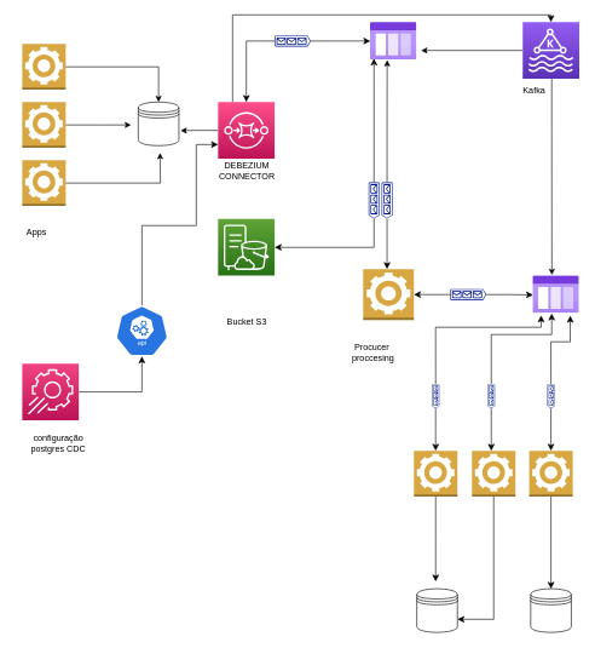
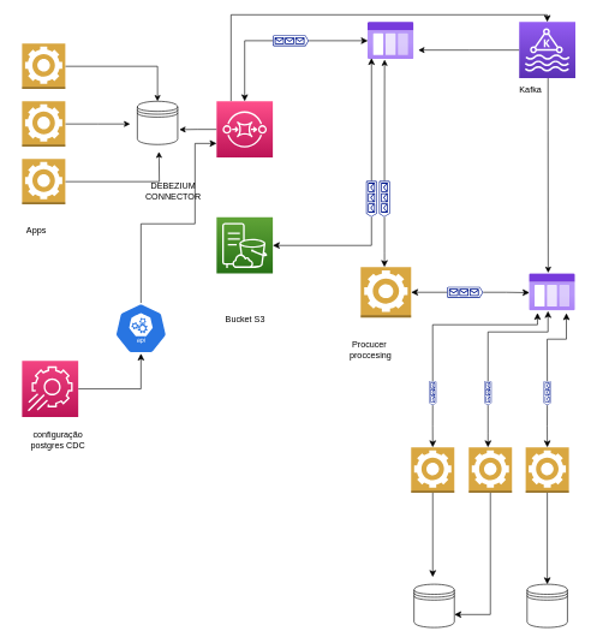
  <mxCell id="0" />
  <mxCell id="1" parent="0" />
  <mxCell id="2" value="" style="shape=datastore;whiteSpace=wrap;html=1;" vertex="1" parent="1"><mxGeometry x="190" y="140" width="56" height="60" as="geometry" /></mxCell>
  <mxCell id="3" style="edgeStyle=orthogonalEdgeStyle;rounded=0;orthogonalLoop=1;jettySize=auto;html=1;entryX=0.5;entryY=0;entryDx=0;entryDy=0;" edge="1" parent="1" source="4" target="2"><mxGeometry relative="1" as="geometry"><mxPoint x="230" y="91.5" as="targetPoint" /></mxGeometry></mxCell>
  <mxCell id="4" value="" style="outlineConnect=0;dashed=0;verticalLabelPosition=bottom;verticalAlign=top;align=center;html=1;shape=mxgraph.aws3.worker;fillColor=#D9A741;gradientColor=none;" vertex="1" parent="1"><mxGeometry x="30" y="60" width="60" height="63" as="geometry" /></mxCell>
  <mxCell id="5" style="edgeStyle=orthogonalEdgeStyle;rounded=0;orthogonalLoop=1;jettySize=auto;html=1;" edge="1" parent="1" source="6"><mxGeometry relative="1" as="geometry"><mxPoint x="180" y="171.5" as="targetPoint" /></mxGeometry></mxCell>
  <mxCell id="6" value="" style="outlineConnect=0;dashed=0;verticalLabelPosition=bottom;verticalAlign=top;align=center;html=1;shape=mxgraph.aws3.worker;fillColor=#D9A741;gradientColor=none;" vertex="1" parent="1"><mxGeometry x="30" y="140" width="60" height="63" as="geometry" /></mxCell>
  <mxCell id="7" style="edgeStyle=orthogonalEdgeStyle;rounded=0;orthogonalLoop=1;jettySize=auto;html=1;" edge="1" parent="1" source="8"><mxGeometry relative="1" as="geometry"><mxPoint x="220" y="210" as="targetPoint" /></mxGeometry></mxCell>
  <mxCell id="8" value="" style="outlineConnect=0;dashed=0;verticalLabelPosition=bottom;verticalAlign=top;align=center;html=1;shape=mxgraph.aws3.worker;fillColor=#D9A741;gradientColor=none;" vertex="1" parent="1"><mxGeometry x="30" y="220" width="60" height="63" as="geometry" /></mxCell>
  <mxCell id="9" style="edgeStyle=orthogonalEdgeStyle;rounded=0;orthogonalLoop=1;jettySize=auto;html=1;" edge="1" parent="1" source="11"><mxGeometry relative="1" as="geometry"><mxPoint x="580" y="69" as="targetPoint" /></mxGeometry></mxCell>
  <mxCell id="10" style="edgeStyle=orthogonalEdgeStyle;rounded=0;orthogonalLoop=1;jettySize=auto;html=1;entryX=0.41;entryY=-0.019;entryDx=0;entryDy=0;entryPerimeter=0;" edge="1" parent="1" source="11" target="23"><mxGeometry relative="1" as="geometry"><mxPoint x="760" y="360" as="targetPoint" /><Array as="points"><mxPoint x="760" y="180" /><mxPoint x="760" y="180" /></Array></mxGeometry></mxCell>
  <mxCell id="11" value="" style="sketch=0;points=[[0,0,0],[0.25,0,0],[0.5,0,0],[0.75,0,0],[1,0,0],[0,1,0],[0.25,1,0],[0.5,1,0],[0.75,1,0],[1,1,0],[0,0.25,0],[0,0.5,0],[0,0.75,0],[1,0.25,0],[1,0.5,0],[1,0.75,0]];outlineConnect=0;fontColor=#232F3E;gradientColor=#945DF2;gradientDirection=north;fillColor=#5A30B5;strokeColor=#ffffff;dashed=0;verticalLabelPosition=bottom;verticalAlign=top;align=center;html=1;fontSize=12;fontStyle=0;aspect=fixed;shape=mxgraph.aws4.resourceIcon;resIcon=mxgraph.aws4.managed_streaming_for_kafka;" vertex="1" parent="1"><mxGeometry x="720" y="30" width="78" height="78" as="geometry" /></mxCell>
  <mxCell id="12" value="" style="outlineConnect=0;dashed=0;verticalLabelPosition=bottom;verticalAlign=top;align=center;html=1;shape=mxgraph.aws3.worker;fillColor=#D9A741;gradientColor=none;" vertex="1" parent="1"><mxGeometry x="500" y="370" width="70" height="70" as="geometry" /></mxCell>
  <mxCell id="13" style="edgeStyle=orthogonalEdgeStyle;rounded=0;orthogonalLoop=1;jettySize=auto;html=1;endSize=7;" edge="1" parent="1" source="15" target="12"><mxGeometry relative="1" as="geometry"><mxPoint x="580" y="420" as="targetPoint" /><Array as="points"><mxPoint x="635" y="405" /></Array></mxGeometry></mxCell>
  <mxCell id="14" style="edgeStyle=orthogonalEdgeStyle;rounded=0;orthogonalLoop=1;jettySize=auto;html=1;entryX=0.005;entryY=0.51;entryDx=0;entryDy=0;entryPerimeter=0;endSize=7;" edge="1" parent="1" source="15" target="23"><mxGeometry relative="1" as="geometry" /></mxCell>
  <mxCell id="15" value="" style="sketch=0;aspect=fixed;pointerEvents=1;shadow=0;dashed=0;html=1;strokeColor=none;labelPosition=center;verticalLabelPosition=bottom;verticalAlign=top;align=center;fillColor=#00188D;shape=mxgraph.azure.queue_generic;rotation=0;" vertex="1" parent="1"><mxGeometry x="620" y="397.5" width="50" height="15" as="geometry" /></mxCell>
  <mxCell id="16" style="edgeStyle=orthogonalEdgeStyle;rounded=0;orthogonalLoop=1;jettySize=auto;html=1;entryX=1.042;entryY=0.656;entryDx=0;entryDy=0;entryPerimeter=0;" edge="1" parent="1" source="18" target="2"><mxGeometry relative="1" as="geometry"><mxPoint x="250" y="170" as="targetPoint" /></mxGeometry></mxCell>
  <mxCell id="17" style="edgeStyle=orthogonalEdgeStyle;rounded=0;orthogonalLoop=1;jettySize=auto;html=1;endSize=7;" edge="1" parent="1" source="18" target="11"><mxGeometry relative="1" as="geometry"><mxPoint x="339" as="targetPoint" y="20" /><Array as="points"><mxPoint x="320" y="20" /><mxPoint x="759" y="20" /></Array></mxGeometry></mxCell>
  <mxCell id="18" value="" style="sketch=0;points=[[0,0,0],[0.25,0,0],[0.5,0,0],[0.75,0,0],[1,0,0],[0,1,0],[0.25,1,0],[0.5,1,0],[0.75,1,0],[1,1,0],[0,0.25,0],[0,0.5,0],[0,0.75,0],[1,0.25,0],[1,0.5,0],[1,0.75,0]];outlineConnect=0;fontColor=#232F3E;gradientColor=#FF4F8B;gradientDirection=north;fillColor=#BC1356;strokeColor=#ffffff;dashed=0;verticalLabelPosition=bottom;verticalAlign=top;align=center;html=1;fontSize=12;fontStyle=0;aspect=fixed;shape=mxgraph.aws4.resourceIcon;resIcon=mxgraph.aws4.sqs;" vertex="1" parent="1"><mxGeometry x="300" y="140" width="78" height="78" as="geometry" /></mxCell>
  <mxCell id="19" style="edgeStyle=orthogonalEdgeStyle;rounded=0;orthogonalLoop=1;jettySize=auto;html=1;entryX=0.362;entryY=1.005;entryDx=0;entryDy=0;entryPerimeter=0;" edge="1" parent="1" source="21" target="22"><mxGeometry relative="1" as="geometry"><mxPoint x="565" y="90" as="targetPoint" /></mxGeometry></mxCell>
  <mxCell id="20" style="edgeStyle=orthogonalEdgeStyle;rounded=0;orthogonalLoop=1;jettySize=auto;html=1;endSize=7;" edge="1" parent="1" source="21" target="12"><mxGeometry relative="1" as="geometry"><mxPoint x="540" y="360" as="targetPoint" /><Array as="points"><mxPoint x="533" y="350" /><mxPoint x="533" y="350" /></Array></mxGeometry></mxCell>
  <mxCell id="21" value="" style="sketch=0;aspect=fixed;pointerEvents=1;shadow=0;dashed=0;html=1;strokeColor=none;labelPosition=center;verticalLabelPosition=bottom;verticalAlign=top;align=center;fillColor=#00188D;shape=mxgraph.azure.queue_generic;rotation=90;" vertex="1" parent="1"><mxGeometry x="508" y="268" width="50" height="15" as="geometry" /></mxCell>
  <mxCell id="22" value="" style="aspect=fixed;html=1;points=[];align=center;image;fontSize=12;image=img/lib/azure2/general/Storage_Queue.svg;" vertex="1" parent="1"><mxGeometry x="510" y="30" width="64" height="52" as="geometry" /></mxCell>
  <mxCell id="23" value="" style="aspect=fixed;html=1;points=[];align=center;image;fontSize=12;image=img/lib/azure2/general/Storage_Queue.svg;" vertex="1" parent="1"><mxGeometry x="734" y="379" width="64" height="52" as="geometry" /></mxCell>
  <mxCell id="24" style="edgeStyle=orthogonalEdgeStyle;rounded=0;orthogonalLoop=1;jettySize=auto;html=1;entryX=0.5;entryY=0;entryDx=0;entryDy=0;endSize=7;" edge="1" parent="1" source="25" target="39"><mxGeometry relative="1" as="geometry" /></mxCell>
  <mxCell id="25" value="" style="outlineConnect=0;dashed=0;verticalLabelPosition=bottom;verticalAlign=top;align=center;html=1;shape=mxgraph.aws3.worker;fillColor=#D9A741;gradientColor=none;" vertex="1" parent="1"><mxGeometry x="729" y="620" width="60" height="63" as="geometry" /></mxCell>
  <mxCell id="26" style="edgeStyle=orthogonalEdgeStyle;rounded=0;orthogonalLoop=1;jettySize=auto;html=1;endSize=7;entryX=1;entryY=0.7;entryDx=0;entryDy=0;" edge="1" parent="1" source="27" target="40"><mxGeometry relative="1" as="geometry"><mxPoint x="680" y="850" as="targetPoint" /><Array as="points"><mxPoint x="680" y="852" /></Array></mxGeometry></mxCell>
  <mxCell id="27" value="" style="outlineConnect=0;dashed=0;verticalLabelPosition=bottom;verticalAlign=top;align=center;html=1;shape=mxgraph.aws3.worker;fillColor=#D9A741;gradientColor=none;" vertex="1" parent="1"><mxGeometry x="650" y="620" width="60" height="63" as="geometry" /></mxCell>
  <mxCell id="28" style="edgeStyle=orthogonalEdgeStyle;rounded=0;orthogonalLoop=1;jettySize=auto;html=1;endSize=7;" edge="1" parent="1" source="29"><mxGeometry relative="1" as="geometry"><mxPoint x="600" y="800" as="targetPoint" /></mxGeometry></mxCell>
  <mxCell id="29" value="" style="outlineConnect=0;dashed=0;verticalLabelPosition=bottom;verticalAlign=top;align=center;html=1;shape=mxgraph.aws3.worker;fillColor=#D9A741;gradientColor=none;" vertex="1" parent="1"><mxGeometry x="570" y="620" width="60" height="63" as="geometry" /></mxCell>
  <mxCell id="30" style="edgeStyle=orthogonalEdgeStyle;rounded=0;orthogonalLoop=1;jettySize=auto;html=1;entryX=0.5;entryY=0;entryDx=0;entryDy=0;entryPerimeter=0;endSize=7;" edge="1" parent="1" source="32" target="29"><mxGeometry relative="1" as="geometry" /></mxCell>
  <mxCell id="31" style="edgeStyle=orthogonalEdgeStyle;rounded=0;orthogonalLoop=1;jettySize=auto;html=1;entryX=0.178;entryY=1.051;entryDx=0;entryDy=0;entryPerimeter=0;endSize=7;" edge="1" parent="1" source="32" target="23"><mxGeometry relative="1" as="geometry"><Array as="points"><mxPoint x="600" y="450" /><mxPoint x="745" y="450" /></Array></mxGeometry></mxCell>
  <mxCell id="32" value="" style="sketch=0;aspect=fixed;pointerEvents=1;shadow=0;dashed=0;html=1;strokeColor=none;labelPosition=center;verticalLabelPosition=bottom;verticalAlign=top;align=center;fillColor=#00188D;shape=mxgraph.azure.queue_generic;rotation=90;" vertex="1" parent="1"><mxGeometry x="583.33" y="540" width="33.33" height="10" as="geometry" /></mxCell>
  <mxCell id="33" style="edgeStyle=orthogonalEdgeStyle;rounded=0;orthogonalLoop=1;jettySize=auto;html=1;endSize=7;" edge="1" parent="1" source="35" target="23"><mxGeometry relative="1" as="geometry"><mxPoint x="745" y="440" as="targetPoint" /><Array as="points"><mxPoint x="677" y="460" /><mxPoint x="760" y="460" /></Array></mxGeometry></mxCell>
  <mxCell id="34" style="edgeStyle=orthogonalEdgeStyle;rounded=0;orthogonalLoop=1;jettySize=auto;html=1;endSize=7;" edge="1" parent="1" source="35" target="27"><mxGeometry relative="1" as="geometry"><Array as="points"><mxPoint x="677" y="600" /><mxPoint x="677" y="600" /></Array></mxGeometry></mxCell>
  <mxCell id="35" value="" style="sketch=0;aspect=fixed;pointerEvents=1;shadow=0;dashed=0;html=1;strokeColor=none;labelPosition=center;verticalLabelPosition=bottom;verticalAlign=top;align=center;fillColor=#00188D;shape=mxgraph.azure.queue_generic;rotation=90;" vertex="1" parent="1"><mxGeometry x="660" y="540" width="33.33" height="10" as="geometry" /></mxCell>
  <mxCell id="36" style="edgeStyle=orthogonalEdgeStyle;rounded=0;orthogonalLoop=1;jettySize=auto;html=1;entryX=0.805;entryY=1.058;entryDx=0;entryDy=0;entryPerimeter=0;endSize=7;" edge="1" parent="1" source="38" target="23"><mxGeometry relative="1" as="geometry"><Array as="points"><mxPoint x="759" y="470" /><mxPoint x="786" y="470" /></Array></mxGeometry></mxCell>
  <mxCell id="37" style="edgeStyle=orthogonalEdgeStyle;rounded=0;orthogonalLoop=1;jettySize=auto;html=1;entryX=0.5;entryY=0;entryDx=0;entryDy=0;entryPerimeter=0;endSize=7;" edge="1" parent="1" source="38" target="25"><mxGeometry relative="1" as="geometry" /></mxCell>
  <mxCell id="38" value="" style="sketch=0;aspect=fixed;pointerEvents=1;shadow=0;dashed=0;html=1;strokeColor=none;labelPosition=center;verticalLabelPosition=bottom;verticalAlign=top;align=center;fillColor=#00188D;shape=mxgraph.azure.queue_generic;rotation=90;" vertex="1" parent="1"><mxGeometry x="742.34" y="540" width="33.33" height="10" as="geometry" /></mxCell>
  <mxCell id="39" value="" style="shape=datastore;whiteSpace=wrap;html=1;" vertex="1" parent="1"><mxGeometry x="731" y="810" width="56" height="60" as="geometry" /></mxCell>
  <mxCell id="40" value="" style="shape=datastore;whiteSpace=wrap;html=1;" vertex="1" parent="1"><mxGeometry x="574" y="810" width="56" height="60" as="geometry" /></mxCell>
  <mxCell id="41" value="" style="sketch=0;points=[[0,0,0],[0.25,0,0],[0.5,0,0],[0.75,0,0],[1,0,0],[0,1,0],[0.25,1,0],[0.5,1,0],[0.75,1,0],[1,1,0],[0,0.25,0],[0,0.5,0],[0,0.75,0],[1,0.25,0],[1,0.5,0],[1,0.75,0]];outlineConnect=0;fontColor=#232F3E;gradientColor=#60A337;gradientDirection=north;fillColor=#277116;strokeColor=#ffffff;dashed=0;verticalLabelPosition=bottom;verticalAlign=top;align=center;html=1;fontSize=12;fontStyle=0;aspect=fixed;shape=mxgraph.aws4.resourceIcon;resIcon=mxgraph.aws4.s3_on_outposts_storage;" vertex="1" parent="1"><mxGeometry x="300" y="301" width="78" height="78" as="geometry" /></mxCell>
  <mxCell id="42" style="edgeStyle=orthogonalEdgeStyle;rounded=0;orthogonalLoop=1;jettySize=auto;html=1;entryX=0.078;entryY=0.962;entryDx=0;entryDy=0;entryPerimeter=0;endSize=7;" edge="1" parent="1" source="44" target="22"><mxGeometry relative="1" as="geometry" /></mxCell>
  <mxCell id="43" style="edgeStyle=orthogonalEdgeStyle;rounded=0;orthogonalLoop=1;jettySize=auto;html=1;entryX=1;entryY=0.5;entryDx=0;entryDy=0;entryPerimeter=0;endSize=7;" edge="1" parent="1" source="44" target="41"><mxGeometry relative="1" as="geometry"><Array as="points"><mxPoint x="515" y="340" /></Array></mxGeometry></mxCell>
  <mxCell id="44" value="" style="sketch=0;aspect=fixed;pointerEvents=1;shadow=0;dashed=0;html=1;strokeColor=none;labelPosition=center;verticalLabelPosition=bottom;verticalAlign=top;align=center;fillColor=#00188D;shape=mxgraph.azure.queue_generic;rotation=90;" vertex="1" parent="1"><mxGeometry x="490" y="268" width="50" height="15" as="geometry" /></mxCell>
- <mxCell id="45" value="DEBEZIUM&lt;br&gt;CONNECTOR" style="text;html=1;strokeColor=none;fillColor=none;align=center;verticalAlign=middle;whiteSpace=wrap;rounded=0;" vertex="1" parent="1"><mxGeometry x="300" y="220" width="80" height="30" as="geometry" /></mxCell>
+ <mxCell id="45" value="DEBEZIUM&lt;br&gt;CONNECTOR" style="text;html=1;strokeColor=none;fillColor=none;align=center;verticalAlign=middle;whiteSpace=wrap;rounded=0;" vertex="1" parent="1"><mxGeometry x="200" y="250" width="80" height="30" as="geometry" /></mxCell>
  <mxCell id="46" value="Bucket S3" style="text;html=1;strokeColor=none;fillColor=none;align=center;verticalAlign=middle;whiteSpace=wrap;rounded=0;" vertex="1" parent="1"><mxGeometry x="300" y="427.5" width="80" height="30" as="geometry" /></mxCell>
  <mxCell id="47" value="Kafka" style="text;html=1;strokeColor=none;fillColor=none;align=center;verticalAlign=middle;whiteSpace=wrap;rounded=0;rotation=0;" vertex="1" parent="1"><mxGeometry x="706" y="110" width="60" height="30" as="geometry" /></mxCell>
  <mxCell id="48" value="Apps" style="text;html=1;strokeColor=none;fillColor=none;align=center;verticalAlign=middle;whiteSpace=wrap;rounded=0;" vertex="1" parent="1"><mxGeometry x="20" y="305" width="60" height="30" as="geometry" /></mxCell>
  <mxCell id="49" value="Procucer&amp;nbsp;&lt;br&gt;proccesing" style="text;html=1;strokeColor=none;fillColor=none;align=center;verticalAlign=middle;whiteSpace=wrap;rounded=0;" vertex="1" parent="1"><mxGeometry x="478" y="470" width="72" height="30" as="geometry" /></mxCell>
  <mxCell id="50" style="edgeStyle=orthogonalEdgeStyle;rounded=0;orthogonalLoop=1;jettySize=auto;html=1;entryX=0;entryY=0.75;entryDx=0;entryDy=0;entryPerimeter=0;endSize=7;exitX=0.5;exitY=0;exitDx=0;exitDy=0;exitPerimeter=0;" edge="1" parent="1" source="51" target="18"><mxGeometry relative="1" as="geometry"><Array as="points"><mxPoint x="195" y="310" /><mxPoint x="270" y="310" /><mxPoint x="270" y="198" /></Array></mxGeometry></mxCell>
  <mxCell id="51" value="" style="sketch=0;html=1;dashed=0;whitespace=wrap;fillColor=#2875E2;strokeColor=#ffffff;points=[[0.005,0.63,0],[0.1,0.2,0],[0.9,0.2,0],[0.5,0,0],[0.995,0.63,0],[0.72,0.99,0],[0.5,1,0],[0.28,0.99,0]];shape=mxgraph.kubernetes.icon;prIcon=api" vertex="1" parent="1"><mxGeometry x="150" y="420" width="90" height="70" as="geometry" /></mxCell>
  <mxCell id="52" style="edgeStyle=orthogonalEdgeStyle;rounded=0;orthogonalLoop=1;jettySize=auto;html=1;endSize=7;" edge="1" parent="1" source="53" target="51"><mxGeometry relative="1" as="geometry"><mxPoint x="69" y="440" as="targetPoint" /></mxGeometry></mxCell>
  <mxCell id="53" value="" style="sketch=0;points=[[0,0,0],[0.25,0,0],[0.5,0,0],[0.75,0,0],[1,0,0],[0,1,0],[0.25,1,0],[0.5,1,0],[0.75,1,0],[1,1,0],[0,0.25,0],[0,0.5,0],[0,0.75,0],[1,0.25,0],[1,0.5,0],[1,0.75,0]];points=[[0,0,0],[0.25,0,0],[0.5,0,0],[0.75,0,0],[1,0,0],[0,1,0],[0.25,1,0],[0.5,1,0],[0.75,1,0],[1,1,0],[0,0.25,0],[0,0.5,0],[0,0.75,0],[1,0.25,0],[1,0.5,0],[1,0.75,0]];outlineConnect=0;fontColor=#232F3E;gradientColor=#F34482;gradientDirection=north;fillColor=#BC1356;strokeColor=#ffffff;dashed=0;verticalLabelPosition=bottom;verticalAlign=top;align=center;html=1;fontSize=12;fontStyle=0;aspect=fixed;shape=mxgraph.aws4.resourceIcon;resIcon=mxgraph.aws4.app_config;" vertex="1" parent="1"><mxGeometry x="30" y="500" width="78" height="78" as="geometry" /></mxCell>
  <mxCell id="54" value="configuração&lt;br&gt;postgres CDC" style="text;html=1;strokeColor=none;fillColor=none;align=center;verticalAlign=middle;whiteSpace=wrap;rounded=0;" vertex="1" parent="1"><mxGeometry x="40" y="595" width="80" height="30" as="geometry" /></mxCell>
  <mxCell id="55" style="edgeStyle=orthogonalEdgeStyle;rounded=0;orthogonalLoop=1;jettySize=auto;html=1;endSize=7;" edge="1" parent="1" source="57" target="22"><mxGeometry relative="1" as="geometry" /></mxCell>
  <mxCell id="56" style="edgeStyle=orthogonalEdgeStyle;rounded=0;orthogonalLoop=1;jettySize=auto;html=1;endSize=7;" edge="1" parent="1" source="57" target="18"><mxGeometry relative="1" as="geometry"><Array as="points"><mxPoint x="339" y="56" /></Array></mxGeometry></mxCell>
  <mxCell id="57" value="" style="sketch=0;aspect=fixed;pointerEvents=1;shadow=0;dashed=0;html=1;strokeColor=none;labelPosition=center;verticalLabelPosition=bottom;verticalAlign=top;align=center;fillColor=#00188D;shape=mxgraph.azure.queue_generic;rotation=0;" vertex="1" parent="1"><mxGeometry x="378" y="48.5" width="50" height="15" as="geometry" /></mxCell>
